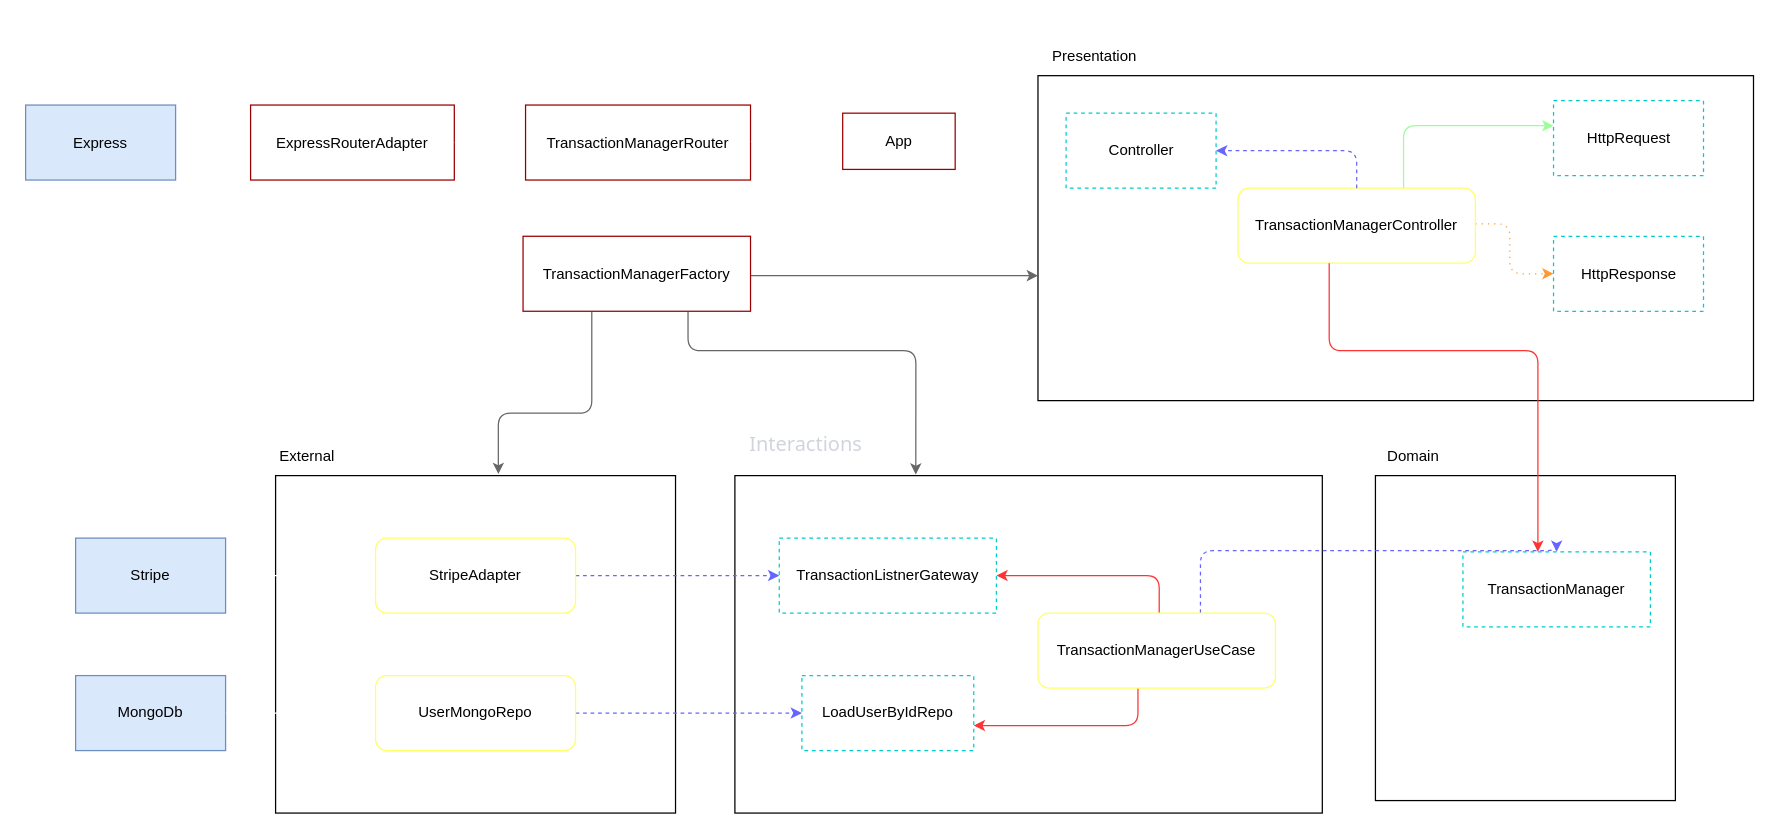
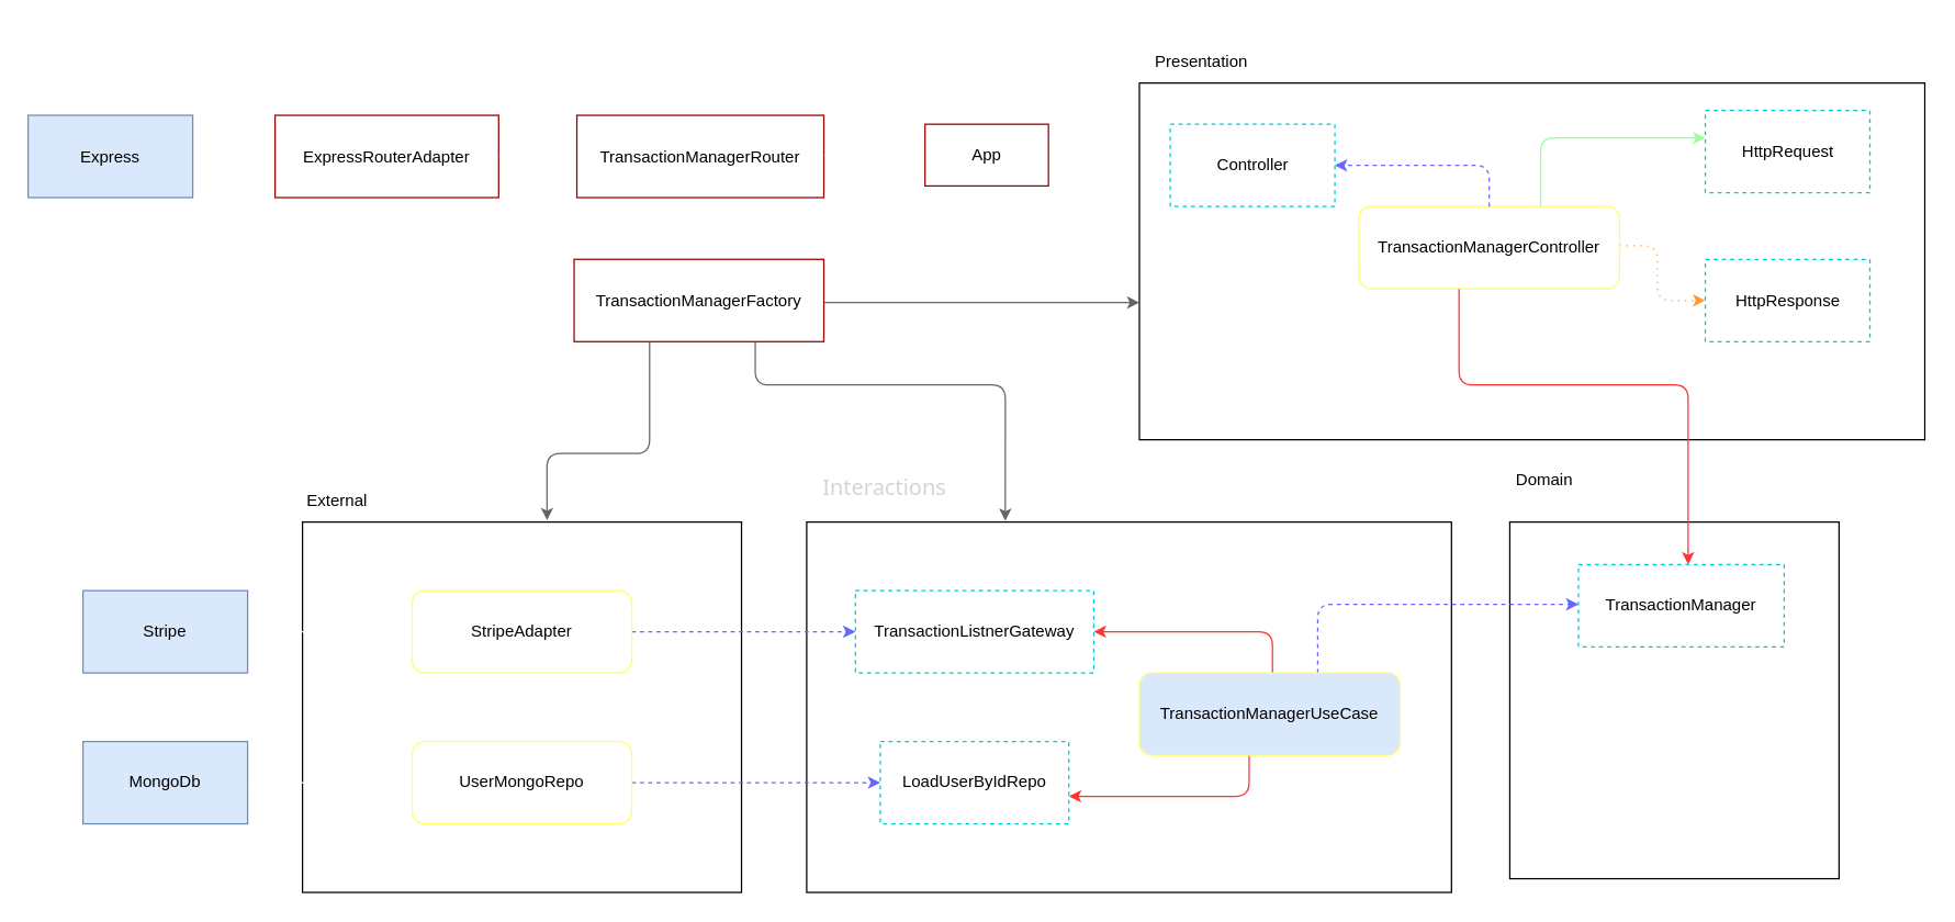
  <mxCell id="0" />
  <mxCell id="1" parent="0" />
  <mxCell id="2" value="" style="rounded=0;whiteSpace=wrap;html=1;" parent="1" vertex="1"><mxGeometry x="830" y="60" width="572.5" height="260" as="geometry" /></mxCell>
  <mxCell id="3" style="edgeStyle=orthogonalEdgeStyle;html=1;strokeColor=#99ff99;" parent="1" source="5" target="9" edge="1"><mxGeometry relative="1" as="geometry"><Array as="points"><mxPoint x="1122.5" y="100" /></Array></mxGeometry></mxCell>
  <mxCell id="4" style="edgeStyle=orthogonalEdgeStyle;html=1;strokeColor=#ff9933;dashed=1;dashPattern=1 4;" parent="1" source="5" target="10" edge="1"><mxGeometry relative="1" as="geometry"><Array as="points"><mxPoint x="1207.5" y="178.5" /><mxPoint x="1207.5" y="218.5" /></Array></mxGeometry></mxCell>
  <mxCell id="5" value="TransactionManagerController" style="rounded=1;whiteSpace=wrap;html=1;strokeColor=#FFFF66;" parent="1" vertex="1"><mxGeometry x="990" y="150" width="190" height="60" as="geometry" /></mxCell>
  <mxCell id="6" value="Presentation" style="text;html=1;strokeColor=none;fillColor=none;align=center;verticalAlign=middle;whiteSpace=wrap;rounded=0;" parent="1" vertex="1"><mxGeometry x="830" y="30" width="90.5" height="30" as="geometry" /></mxCell>
  <mxCell id="7" value="Controller" style="rounded=0;whiteSpace=wrap;html=1;strokeColor=#00CCCC;dashed=1;" parent="1" vertex="1"><mxGeometry x="852.5" y="90" width="120" height="60" as="geometry" /></mxCell>
  <mxCell id="8" value="" style="endArrow=classic;html=1;fillColor=#a20025;strokeColor=#6666FF;dashed=1;exitX=0.5;exitY=0;exitDx=0;exitDy=0;entryX=1;entryY=0.5;entryDx=0;entryDy=0;edgeStyle=orthogonalEdgeStyle;" parent="1" source="5" target="7" edge="1"><mxGeometry width="50" height="50" relative="1" as="geometry"><mxPoint x="1112.5" y="90" as="sourcePoint" /><mxPoint x="1232.5" y="90" as="targetPoint" /></mxGeometry></mxCell>
  <mxCell id="9" value="HttpRequest" style="rounded=0;whiteSpace=wrap;html=1;strokeColor=#00CCCC;dashed=1;" parent="1" vertex="1"><mxGeometry x="1242.5" y="80" width="120" height="60" as="geometry" /></mxCell>
  <mxCell id="10" value="HttpResponse" style="rounded=0;whiteSpace=wrap;html=1;strokeColor=#00CCCC;dashed=1;" parent="1" vertex="1"><mxGeometry x="1242.5" y="188.5" width="120" height="60" as="geometry" /></mxCell>
  <mxCell id="11" value="" style="rounded=0;whiteSpace=wrap;html=1;" parent="1" vertex="1"><mxGeometry x="1100" y="380" width="240" height="260" as="geometry" /></mxCell>
- <mxCell id="12" value="Domain" style="text;html=1;align=center;verticalAlign=middle;resizable=0;points=[];autosize=1;strokeColor=none;fillColor=none;" parent="1" vertex="1"><mxGeometry x="1100" y="350" width="60" height="30" as="geometry" /></mxCell>
- <mxCell id="13" value="TransactionManager" style="rounded=0;whiteSpace=wrap;html=1;strokeColor=#00CCCC;dashed=1;" parent="1" vertex="1"><mxGeometry x="1170" y="441" width="150" height="60" as="geometry" /></mxCell>
+ <mxCell id="12" value="Domain" style="text;html=1;align=center;verticalAlign=middle;resizable=0;points=[];autosize=1;strokeColor=none;fillColor=none;" parent="1" vertex="1"><mxGeometry x="1095" y="335" width="60" height="30" as="geometry" /></mxCell>
+ <mxCell id="13" value="TransactionManager" style="rounded=0;whiteSpace=wrap;html=1;strokeColor=#00CCCC;dashed=1;" parent="1" vertex="1"><mxGeometry x="1150" y="411" width="150" height="60" as="geometry" /></mxCell>
  <mxCell id="14" style="edgeStyle=orthogonalEdgeStyle;html=1;strokeColor=#FF3333;" parent="1" source="5" target="13" edge="1"><mxGeometry relative="1" as="geometry"><Array as="points"><mxPoint x="1063" y="280" /><mxPoint x="1230" y="280" /></Array></mxGeometry></mxCell>
  <mxCell id="15" value="" style="rounded=0;whiteSpace=wrap;html=1;" parent="1" vertex="1"><mxGeometry x="587.5" y="380" width="470" height="270" as="geometry" /></mxCell>
  <mxCell id="16" style="edgeStyle=orthogonalEdgeStyle;html=1;strokeColor=#6666FF;fillColor=#a20025;dashed=1;" parent="1" source="19" target="13" edge="1"><mxGeometry relative="1" as="geometry"><Array as="points"><mxPoint x="960" y="440" /></Array></mxGeometry></mxCell>
  <mxCell id="17" style="edgeStyle=orthogonalEdgeStyle;html=1;strokeColor=#ff3333;" parent="1" source="19" target="40" edge="1"><mxGeometry relative="1" as="geometry"><Array as="points"><mxPoint x="927" y="460" /></Array></mxGeometry></mxCell>
  <mxCell id="18" style="edgeStyle=orthogonalEdgeStyle;html=1;strokeColor=#ff3333;" edge="1" parent="1" source="19" target="45"><mxGeometry relative="1" as="geometry"><Array as="points"><mxPoint x="910" y="580" /></Array></mxGeometry></mxCell>
- <mxCell id="19" value="TransactionManagerUseCase" style="rounded=1;whiteSpace=wrap;html=1;strokeColor=#FFFF66;" parent="1" vertex="1"><mxGeometry x="830" y="490" width="190" height="60" as="geometry" /></mxCell>
+ <mxCell id="19" value="TransactionManagerUseCase" style="rounded=1;whiteSpace=wrap;html=1;strokeColor=#FFFF66;fillColor=#dae8fc;" parent="1" vertex="1"><mxGeometry x="830" y="490" width="190" height="60" as="geometry" /></mxCell>
  <mxCell id="20" value="&lt;div style=&quot;text-align: start;&quot;&gt;&lt;span style=&quot;background-color: initial; font-size: 16px;&quot;&gt;&lt;font face=&quot;Söhne, ui-sans-serif, system-ui, -apple-system, Segoe UI, Roboto, Ubuntu, Cantarell, Noto Sans, sans-serif, Helvetica Neue, Arial, Apple Color Emoji, Segoe UI Emoji, Segoe UI Symbol, Noto Color Emoji&quot; color=&quot;#d1d5db&quot;&gt;Interactions&lt;/font&gt;&lt;/span&gt;&lt;/div&gt;" style="text;html=1;strokeColor=none;fillColor=none;align=center;verticalAlign=middle;whiteSpace=wrap;rounded=0;" parent="1" vertex="1"><mxGeometry x="587.5" y="340" width="112.5" height="30" as="geometry" /></mxCell>
  <mxCell id="21" value="" style="rounded=0;whiteSpace=wrap;html=1;" parent="1" vertex="1"><mxGeometry x="220" y="380" width="320" height="270" as="geometry" /></mxCell>
  <mxCell id="22" value="External" style="text;html=1;align=center;verticalAlign=middle;resizable=0;points=[];autosize=1;strokeColor=none;fillColor=none;" parent="1" vertex="1"><mxGeometry x="210" y="350" width="70" height="30" as="geometry" /></mxCell>
  <mxCell id="23" value="&lt;font color=&quot;#000000&quot;&gt;MongoDb&lt;/font&gt;" style="rounded=0;whiteSpace=wrap;html=1;fillColor=#dae8fc;strokeColor=#6c8ebf;" parent="1" vertex="1"><mxGeometry x="60" y="540" width="120" height="60" as="geometry" /></mxCell>
  <mxCell id="24" style="edgeStyle=orthogonalEdgeStyle;html=1;dashed=1;strokeColor=#FFFFFF;fontColor=default;fillColor=#a20025;" parent="1" source="26" target="23" edge="1"><mxGeometry relative="1" as="geometry"><Array as="points"><mxPoint x="150" y="570" /></Array></mxGeometry></mxCell>
  <mxCell id="25" style="edgeStyle=orthogonalEdgeStyle;html=1;strokeColor=#6666FF;fillColor=#a20025;dashed=1;" edge="1" parent="1" source="26" target="45"><mxGeometry relative="1" as="geometry"><Array as="points"><mxPoint x="600" y="570" /><mxPoint x="600" y="570" /></Array></mxGeometry></mxCell>
  <mxCell id="26" value="UserMongoRepo" style="rounded=1;whiteSpace=wrap;html=1;strokeColor=#FFFF66;" parent="1" vertex="1"><mxGeometry x="300" y="540" width="160" height="60" as="geometry" /></mxCell>
  <mxCell id="27" value="" style="rounded=0;whiteSpace=wrap;html=1;strokeColor=#FFFFFF;fontColor=#000000;" parent="1" vertex="1"><mxGeometry x="170" y="50" width="610" height="260" as="geometry" /></mxCell>
  <mxCell id="28" value="&lt;font color=&quot;#ffffff&quot;&gt;Main&lt;/font&gt;" style="text;html=1;align=center;verticalAlign=middle;resizable=0;points=[];autosize=1;strokeColor=none;fillColor=none;fontColor=#000000;" parent="1" vertex="1"><mxGeometry x="170" y="20" width="50" height="30" as="geometry" /></mxCell>
  <mxCell id="29" style="edgeStyle=orthogonalEdgeStyle;html=1;entryX=0.557;entryY=-0.005;entryDx=0;entryDy=0;entryPerimeter=0;strokeColor=#666666;" parent="1" source="32" target="21" edge="1"><mxGeometry relative="1" as="geometry"><Array as="points"><mxPoint x="473" y="330" /><mxPoint x="398" y="330" /></Array></mxGeometry></mxCell>
  <mxCell id="30" style="edgeStyle=orthogonalEdgeStyle;html=1;strokeColor=#666666;" parent="1" source="32" target="2" edge="1"><mxGeometry relative="1" as="geometry"><Array as="points"><mxPoint x="670" y="220" /><mxPoint x="670" y="220" /></Array></mxGeometry></mxCell>
  <mxCell id="31" style="edgeStyle=orthogonalEdgeStyle;html=1;entryX=0.308;entryY=-0.003;entryDx=0;entryDy=0;entryPerimeter=0;strokeColor=#666666;" parent="1" source="32" target="15" edge="1"><mxGeometry relative="1" as="geometry"><Array as="points"><mxPoint x="550" y="280" /><mxPoint x="732" y="280" /></Array></mxGeometry></mxCell>
  <mxCell id="32" value="TransactionManagerFactory" style="rounded=0;whiteSpace=wrap;html=1;strokeColor=#990000;gradientColor=none;" parent="1" vertex="1"><mxGeometry x="418" y="188.5" width="182" height="60" as="geometry" /></mxCell>
  <mxCell id="33" style="edgeStyle=orthogonalEdgeStyle;html=1;strokeColor=#FFFFFF;fontColor=#FFFFFF;dashed=1;" parent="1" source="34" target="39" edge="1"><mxGeometry relative="1" as="geometry" /></mxCell>
  <mxCell id="34" value="ExpressRouterAdapter" style="rounded=0;whiteSpace=wrap;html=1;strokeColor=#990000;gradientColor=none;" parent="1" vertex="1"><mxGeometry x="200" y="83.5" width="163" height="60" as="geometry" /></mxCell>
  <mxCell id="35" style="edgeStyle=orthogonalEdgeStyle;html=1;strokeColor=#FFFFFF;fontColor=#FFFFFF;" parent="1" source="36" target="34" edge="1"><mxGeometry relative="1" as="geometry" /></mxCell>
  <mxCell id="36" value="TransactionManagerRouter" style="rounded=0;whiteSpace=wrap;html=1;strokeColor=#990000;gradientColor=none;" parent="1" vertex="1"><mxGeometry x="420" y="83.5" width="180" height="60" as="geometry" /></mxCell>
  <mxCell id="37" style="edgeStyle=orthogonalEdgeStyle;html=1;strokeColor=#FFFFFF;fontColor=#FFFFFF;" parent="1" source="38" target="36" edge="1"><mxGeometry relative="1" as="geometry"><Array as="points"><mxPoint x="730" y="110" /></Array></mxGeometry></mxCell>
  <mxCell id="38" value="App" style="rounded=0;whiteSpace=wrap;html=1;strokeColor=#990000;gradientColor=none;" parent="1" vertex="1"><mxGeometry x="673.75" y="90" width="90" height="45" as="geometry" /></mxCell>
  <mxCell id="39" value="&lt;font color=&quot;#000000&quot;&gt;Express&lt;/font&gt;" style="rounded=0;whiteSpace=wrap;html=1;fillColor=#dae8fc;strokeColor=#6c8ebf;" parent="1" vertex="1"><mxGeometry x="20" y="83.5" width="120" height="60" as="geometry" /></mxCell>
  <mxCell id="40" value="TransactionListnerGateway" style="rounded=0;whiteSpace=wrap;html=1;strokeColor=#00CCCC;dashed=1;" parent="1" vertex="1"><mxGeometry x="623" y="430" width="173.75" height="60" as="geometry" /></mxCell>
  <mxCell id="41" style="edgeStyle=orthogonalEdgeStyle;html=1;strokeColor=#6666FF;fillColor=#a20025;dashed=1;" parent="1" source="43" target="40" edge="1"><mxGeometry relative="1" as="geometry" /></mxCell>
  <mxCell id="42" style="edgeStyle=orthogonalEdgeStyle;html=1;strokeColor=#FFFFFF;dashed=1;fillColor=#a20025;" parent="1" source="43" target="44" edge="1"><mxGeometry relative="1" as="geometry" /></mxCell>
  <mxCell id="43" value="StripeAdapter" style="rounded=1;whiteSpace=wrap;html=1;strokeColor=#FFFF66;" parent="1" vertex="1"><mxGeometry x="300" y="430" width="160" height="60" as="geometry" /></mxCell>
  <mxCell id="44" value="&lt;font color=&quot;#000000&quot;&gt;Stripe&lt;/font&gt;" style="rounded=0;whiteSpace=wrap;html=1;fillColor=#dae8fc;strokeColor=#6c8ebf;" parent="1" vertex="1"><mxGeometry x="60" y="430" width="120" height="60" as="geometry" /></mxCell>
  <mxCell id="45" value="LoadUserByIdRepo" style="rounded=0;whiteSpace=wrap;html=1;strokeColor=#00CCCC;dashed=1;" vertex="1" parent="1"><mxGeometry x="641.12" y="540" width="137.5" height="60" as="geometry" /></mxCell>
